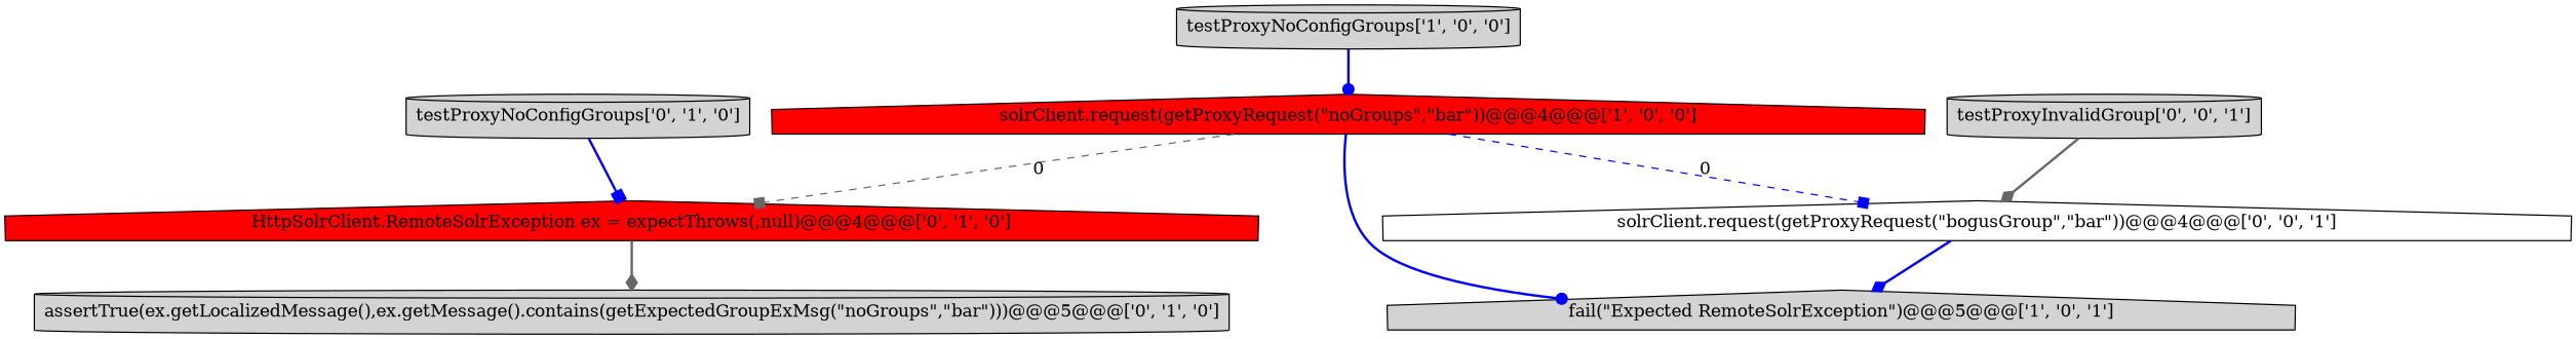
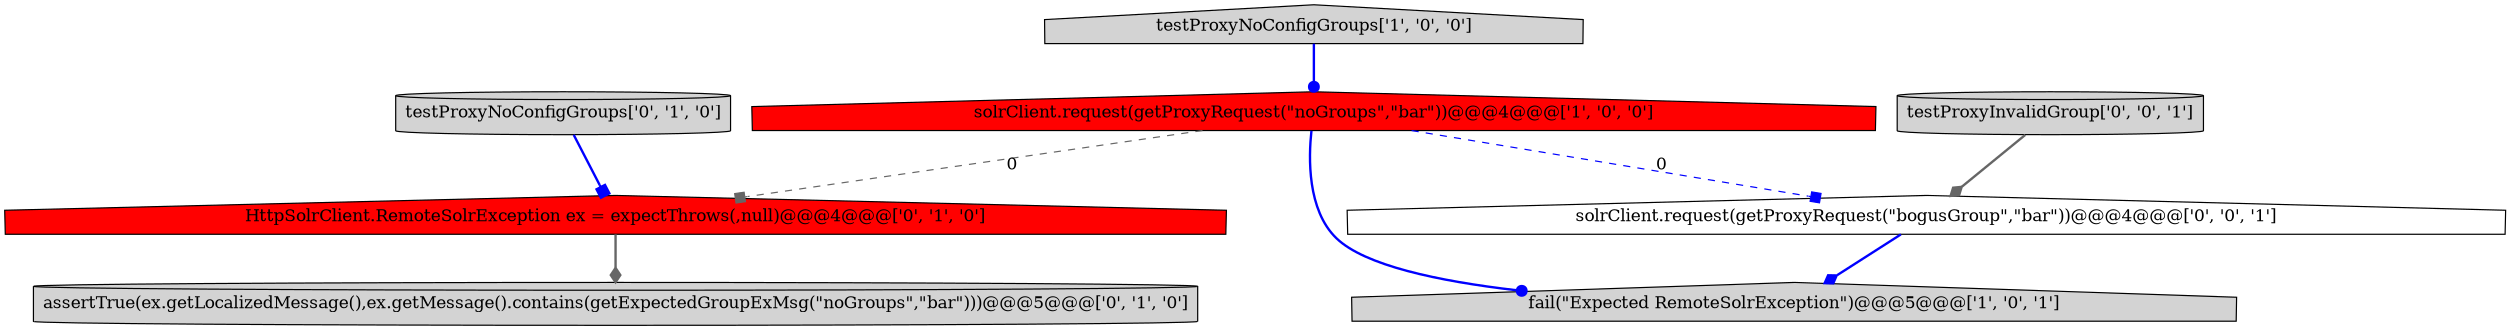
  digraph {
    node [fillcolor=lightgray shape=cylinder style=filled]
    edge [style=bold color=blue arrowhead=box]
    n1 [label="testProxyNoConfigGroups['0', '1', '0']"]
    n2 [fillcolor=red label="HttpSolrClient.RemoteSolrException ex = expectThrows(,null)@@@4@@@['0', '1', '0']" shape=house]
    n3 [fillcolor=red label="solrClient.request(getProxyRequest(\"noGroups\",\"bar\"))@@@4@@@['1', '0', '0']" shape=house]
    n4 [label="fail(\"Expected RemoteSolrException\")@@@5@@@['1', '0', '1']" shape=house]
    n5 [fillcolor=white label="solrClient.request(getProxyRequest(\"bogusGroup\",\"bar\"))@@@4@@@['0', '0', '1']" shape=house]
-   n6 [label="testProxyNoConfigGroups['1', '0', '0']"]
+   n6 [label="testProxyNoConfigGroups['1', '0', '0']" shape=house]
    n7 [label="testProxyInvalidGroup['0', '0', '1']"]
    n8 [label="assertTrue(ex.getLocalizedMessage(),ex.getMessage().contains(getExpectedGroupExMsg(\"noGroups\",\"bar\")))@@@5@@@['0', '1', '0']"]
    n1 -> n2
    n2 -> n8 [color=gray40 arrowhead=diamond]
    n3 -> n2 [label=0 style=dashed color=gray40]
    n3 -> n4 [arrowhead=dot]
    n3 -> n5 [label=0 style=dashed]
    n5 -> n4 [arrowhead=diamond]
    n6 -> n3 [arrowhead=dot]
    n7 -> n5 [color=gray40 arrowhead=diamond]
  }
